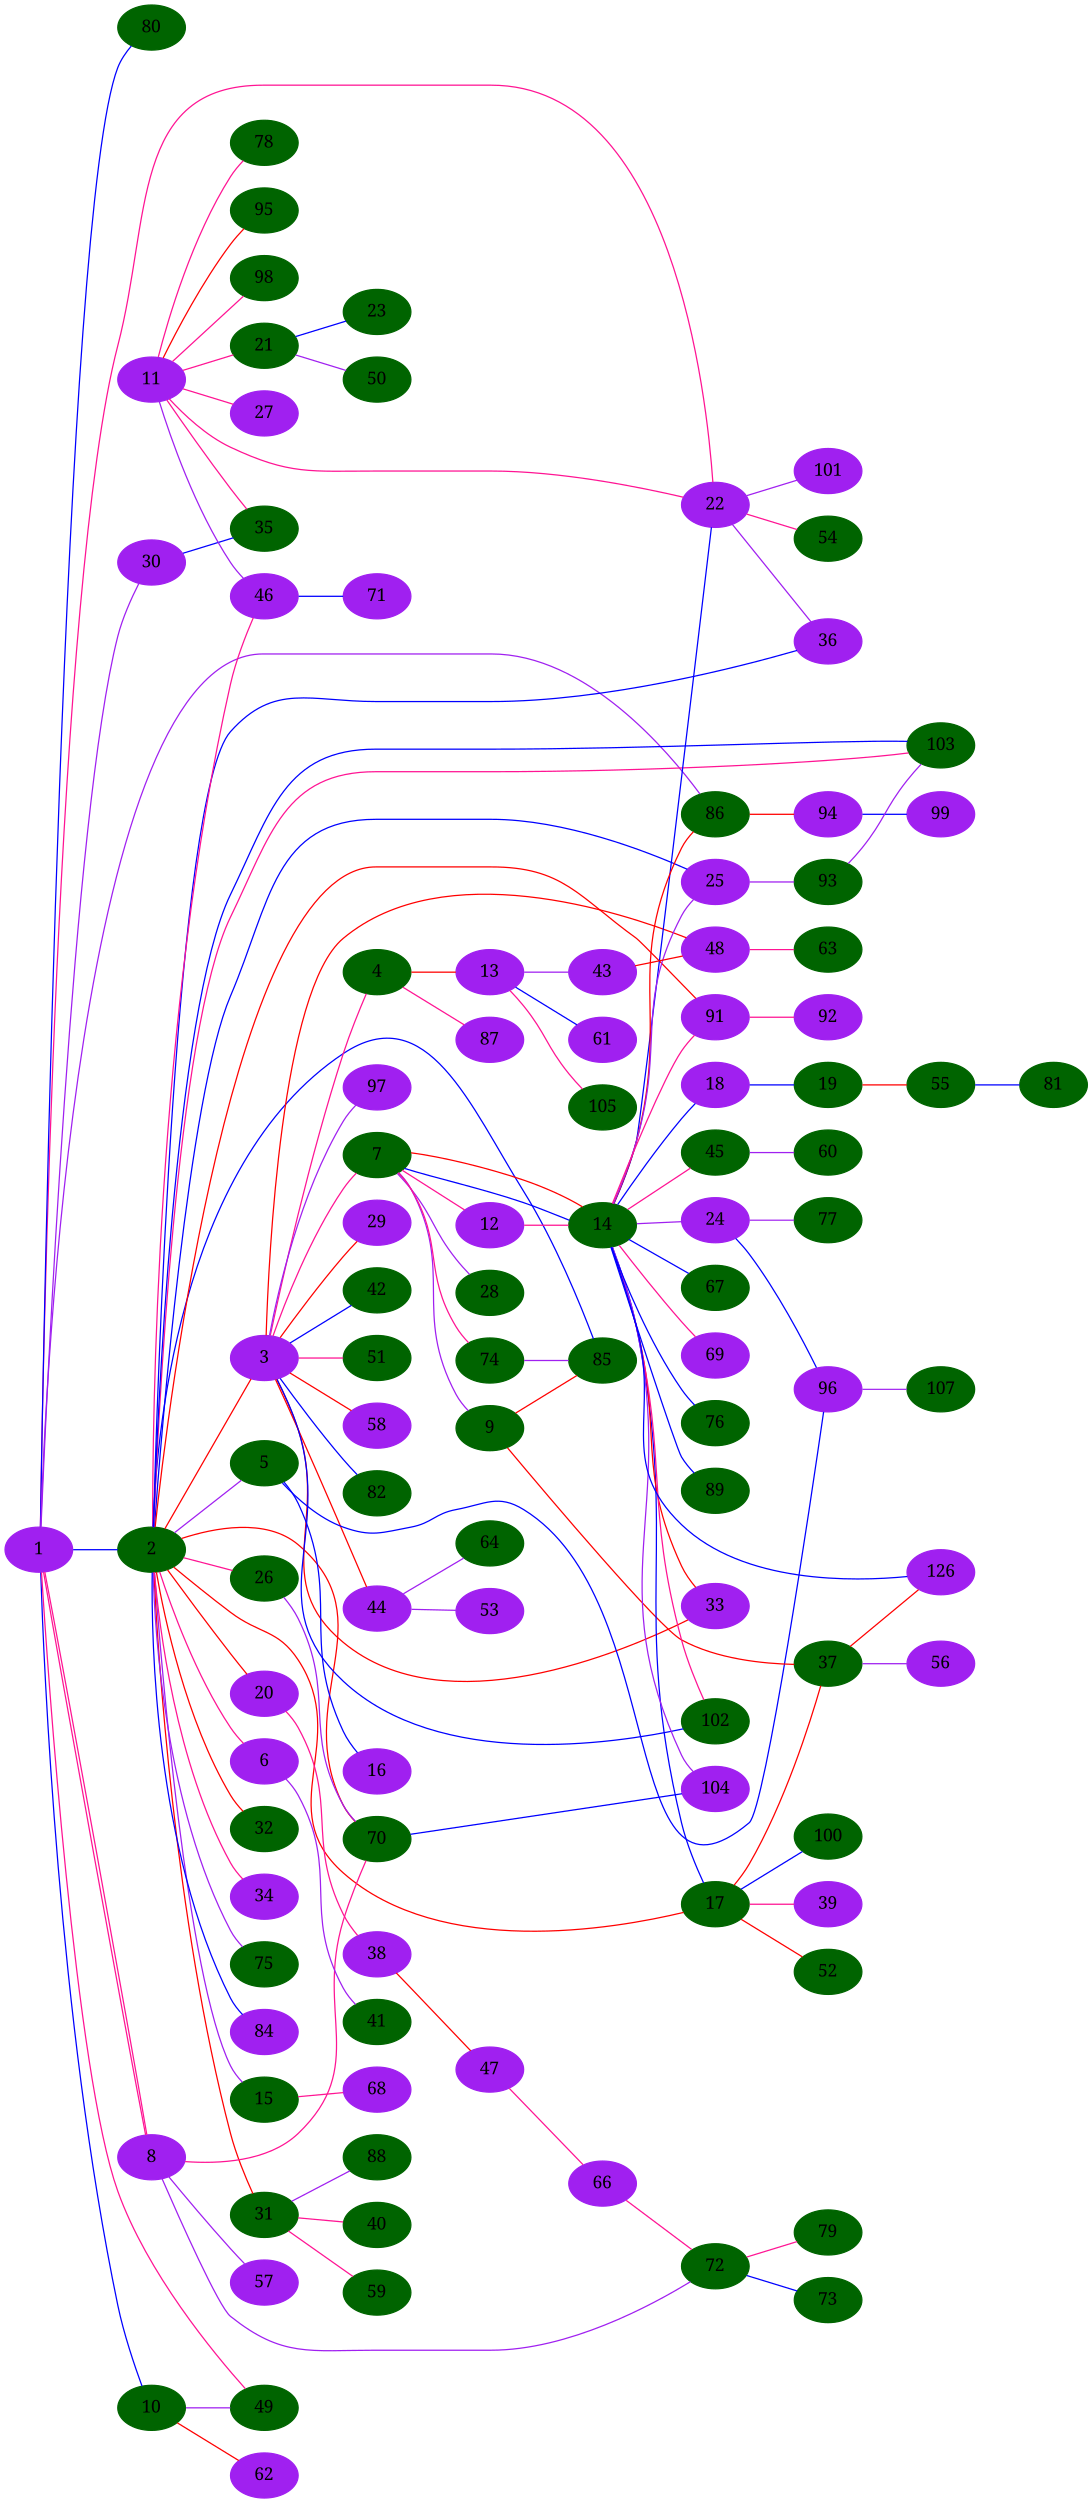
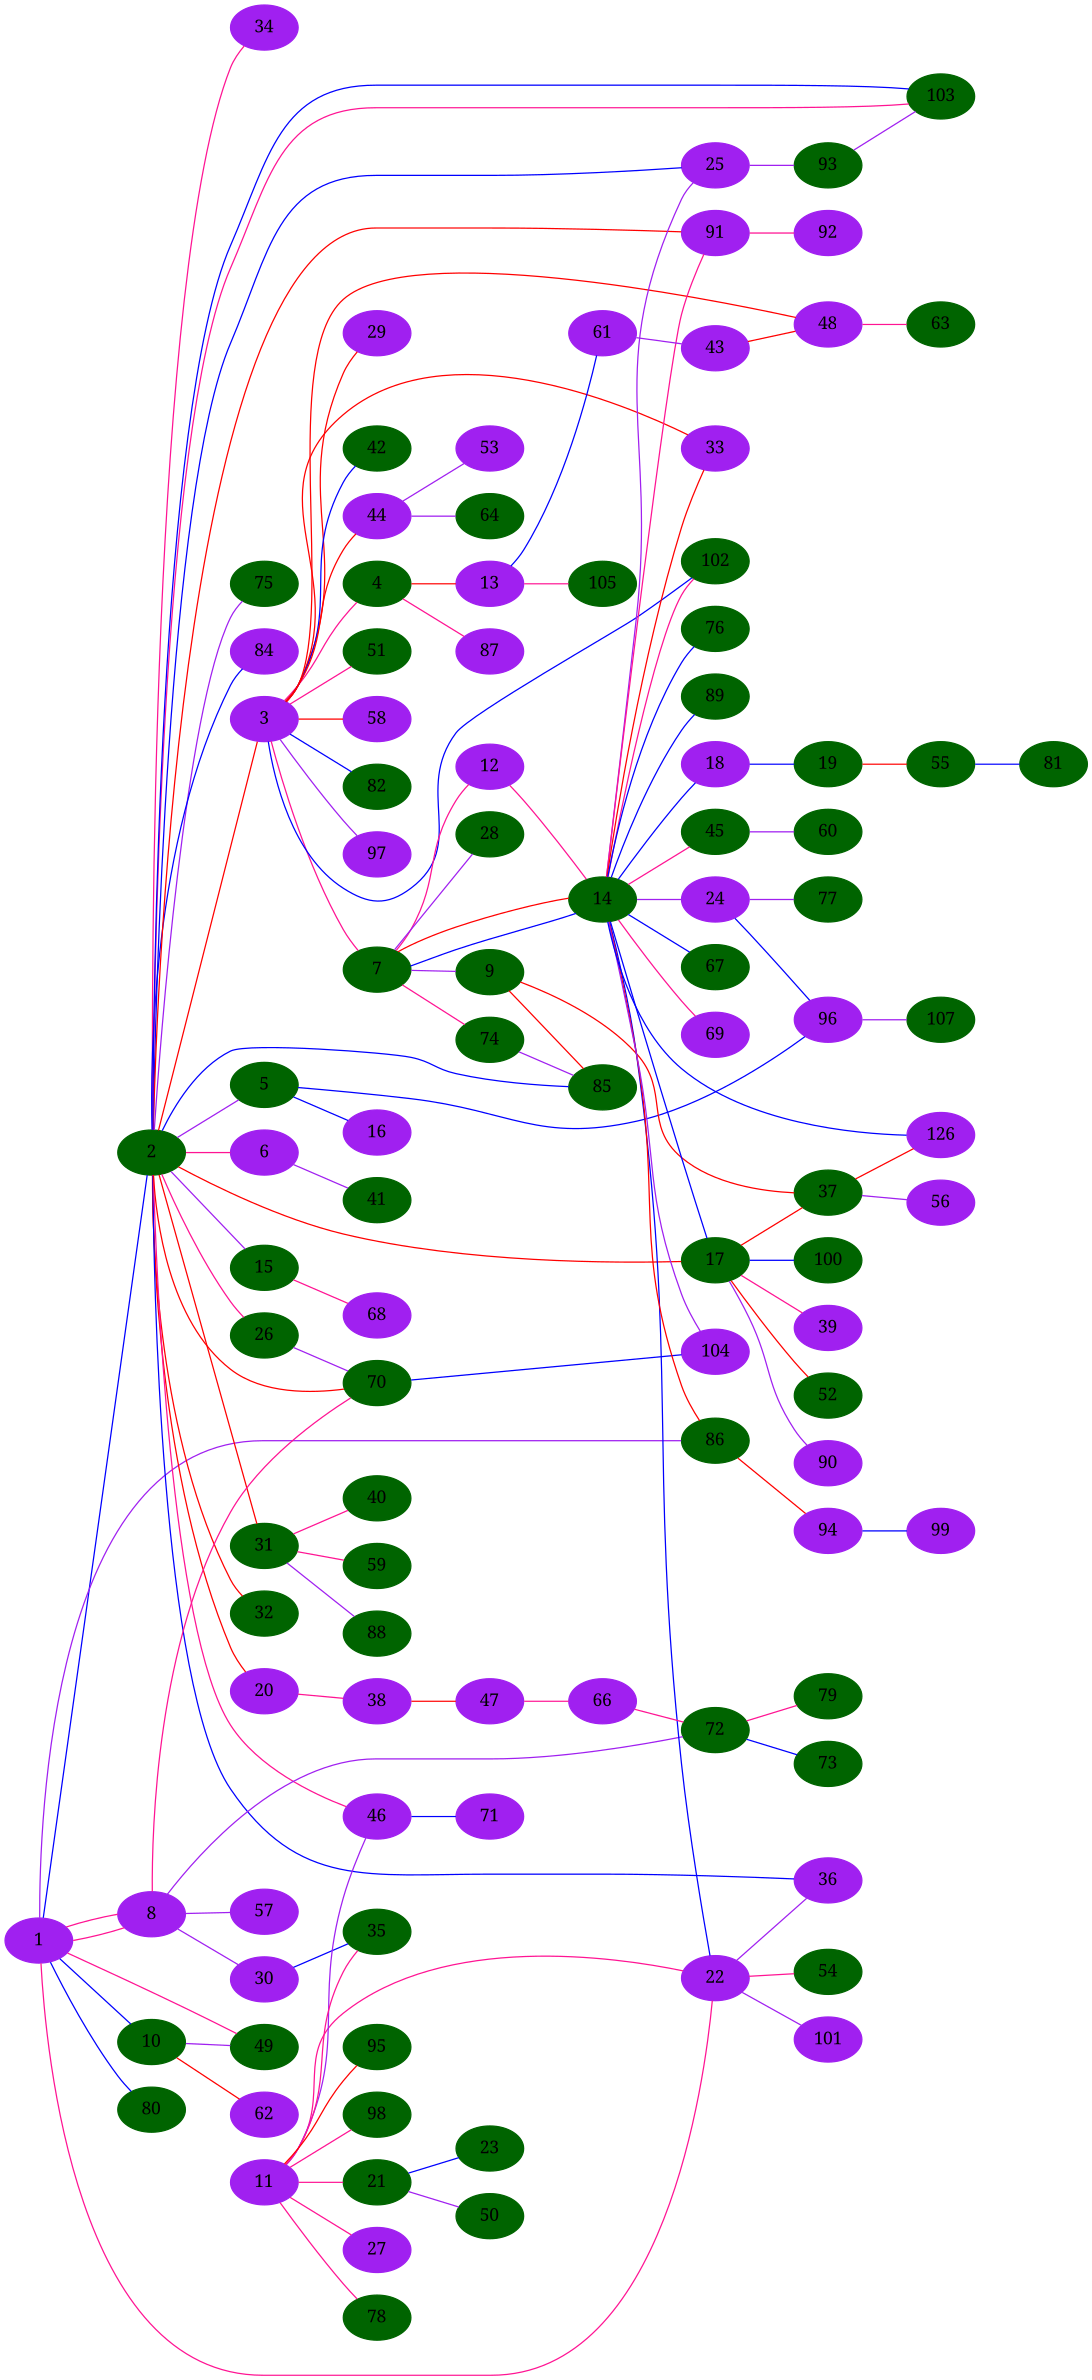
  graph {
    fontname="Noto Serif"
    rankdir=LR
    node [color=darkgreen fontname="Noto Serif" style=filled]
    edge [color=deeppink fontname="Noto Serif"]
    1 [color=purple]
    2
    8 [color=purple]
    10
    22 [color=purple]
    49
    80
    86
    3 [color=purple]
    5
    6 [color=purple]
    15
    17
    20 [color=purple]
    25 [color=purple]
    26
    31
    32
    34 [color=purple]
    36 [color=purple]
    46 [color=purple]
    70
    75
    84 [color=purple]
    85
    91 [color=purple]
    103
    30 [color=purple]
    57 [color=purple]
    72
    62 [color=purple]
    54
    101 [color=purple]
    94 [color=purple]
    4
    7
    29 [color=purple]
    33 [color=purple]
    42
    44 [color=purple]
    48 [color=purple]
    51
    58 [color=purple]
    82
    97 [color=purple]
    102
    16 [color=purple]
    96 [color=purple]
    41
    68 [color=purple]
    37
    39 [color=purple]
    52
+   90 [color=purple]
    100
    38 [color=purple]
    93
    40
    59
    88
    71 [color=purple]
    104 [color=purple]
    92 [color=purple]
    13 [color=purple]
    87 [color=purple]
    9
    12 [color=purple]
    14
    28
    74
    53 [color=purple]
    64
    63
    43 [color=purple]
    61 [color=purple]
    105
    107
    18 [color=purple]
    24 [color=purple]
    45
    67
    69 [color=purple]
    76
    89
    n85 [color=purple label=126]
    11 [color=purple]
    21
    27 [color=purple]
    35
    78
    95
    98
    73
    79
    56 [color=purple]
    23
    50
    19
    77
    60
    55
    81
    47 [color=purple]
    66 [color=purple]
    99 [color=purple]
    1 -- 2 [color=blue]
    1 -- 8
    1 -- 8
    1 -- 10 [color=blue]
    1 -- 22
    1 -- 49
    1 -- 80 [color=blue]
    1 -- 86 [color=purple]
    2 -- 3 [color=red]
    2 -- 5 [color=purple]
    2 -- 6
    2 -- 15 [color=purple]
    2 -- 17 [color=red]
    2 -- 20 [color=red]
    2 -- 25 [color=blue]
    2 -- 26
    2 -- 31 [color=red]
    2 -- 32 [color=red]
    2 -- 34
    2 -- 36 [color=blue]
    2 -- 46
    2 -- 70 [color=red]
    2 -- 75 [color=purple]
    2 -- 84 [color=blue]
    2 -- 85 [color=blue]
    2 -- 91 [color=red]
    2 -- 103
    2 -- 103 [color=blue]
    8 -- 70
-   1 -- 30 [color=purple]
+   8 -- 30 [color=purple]
    8 -- 57 [color=purple]
    8 -- 72 [color=purple]
    10 -- 49 [color=purple]
    10 -- 62 [color=red]
    22 -- 36 [color=purple]
    22 -- 54
    22 -- 101 [color=purple]
    86 -- 94 [color=red]
    3 -- 4
    3 -- 7
    3 -- 29 [color=red]
    3 -- 33 [color=red]
    3 -- 42 [color=blue]
    3 -- 44 [color=red]
    3 -- 48 [color=red]
    3 -- 51
    3 -- 58 [color=red]
    3 -- 82 [color=blue]
    3 -- 97 [color=purple]
    3 -- 102 [color=blue]
    5 -- 16 [color=blue]
    5 -- 96 [color=blue]
    6 -- 41 [color=purple]
    15 -- 68
    17 -- 37 [color=red]
    17 -- 39
    17 -- 52 [color=red]
+   17 -- 90 [color=purple]
    17 -- 100 [color=blue]
    20 -- 38
    25 -- 93 [color=purple]
    26 -- 70 [color=purple]
    31 -- 40
    31 -- 59
    31 -- 88 [color=purple]
    46 -- 71 [color=blue]
    70 -- 104 [color=blue]
    91 -- 92
    30 -- 35 [color=blue]
    72 -- 73 [color=blue]
    72 -- 79
    94 -- 99 [color=blue]
    4 -- 13 [color=red]
    4 -- 87
    7 -- 9 [color=purple]
    7 -- 12
    7 -- 14 [color=blue]
    7 -- 14 [color=red]
    7 -- 28 [color=purple]
    7 -- 74
    44 -- 53 [color=purple]
    44 -- 64 [color=purple]
    48 -- 63
    96 -- 107 [color=purple]
    37 -- n85 [color=red]
    37 -- 56 [color=purple]
    38 -- 47 [color=red]
    93 -- 103 [color=purple]
-   13 -- 43 [color=purple]
+   61 -- 43 [color=purple]
    13 -- 61 [color=blue]
    13 -- 105
    9 -- 85 [color=red]
    9 -- 37 [color=red]
    12 -- 14
    14 -- 22 [color=blue]
    14 -- 86 [color=red]
    14 -- 17 [color=blue]
    14 -- 25 [color=purple]
    14 -- 91
    14 -- 33 [color=red]
    14 -- 102
    14 -- 104 [color=purple]
    14 -- 18 [color=blue]
    14 -- 24 [color=purple]
    14 -- 45
    14 -- 67 [color=blue]
    14 -- 69
    14 -- 76 [color=blue]
    14 -- 89 [color=blue]
    14 -- n85 [color=blue]
    74 -- 85 [color=purple]
    43 -- 48 [color=red]
    18 -- 19 [color=blue]
    24 -- 96 [color=blue]
    24 -- 77 [color=purple]
    45 -- 60 [color=purple]
    11 -- 22
    11 -- 46 [color=purple]
    11 -- 21
    11 -- 27
    11 -- 35
    11 -- 78
    11 -- 95 [color=red]
    11 -- 98
    21 -- 23 [color=blue]
    21 -- 50 [color=purple]
    19 -- 55 [color=red]
    55 -- 81 [color=blue]
    47 -- 66
    66 -- 72
  }
